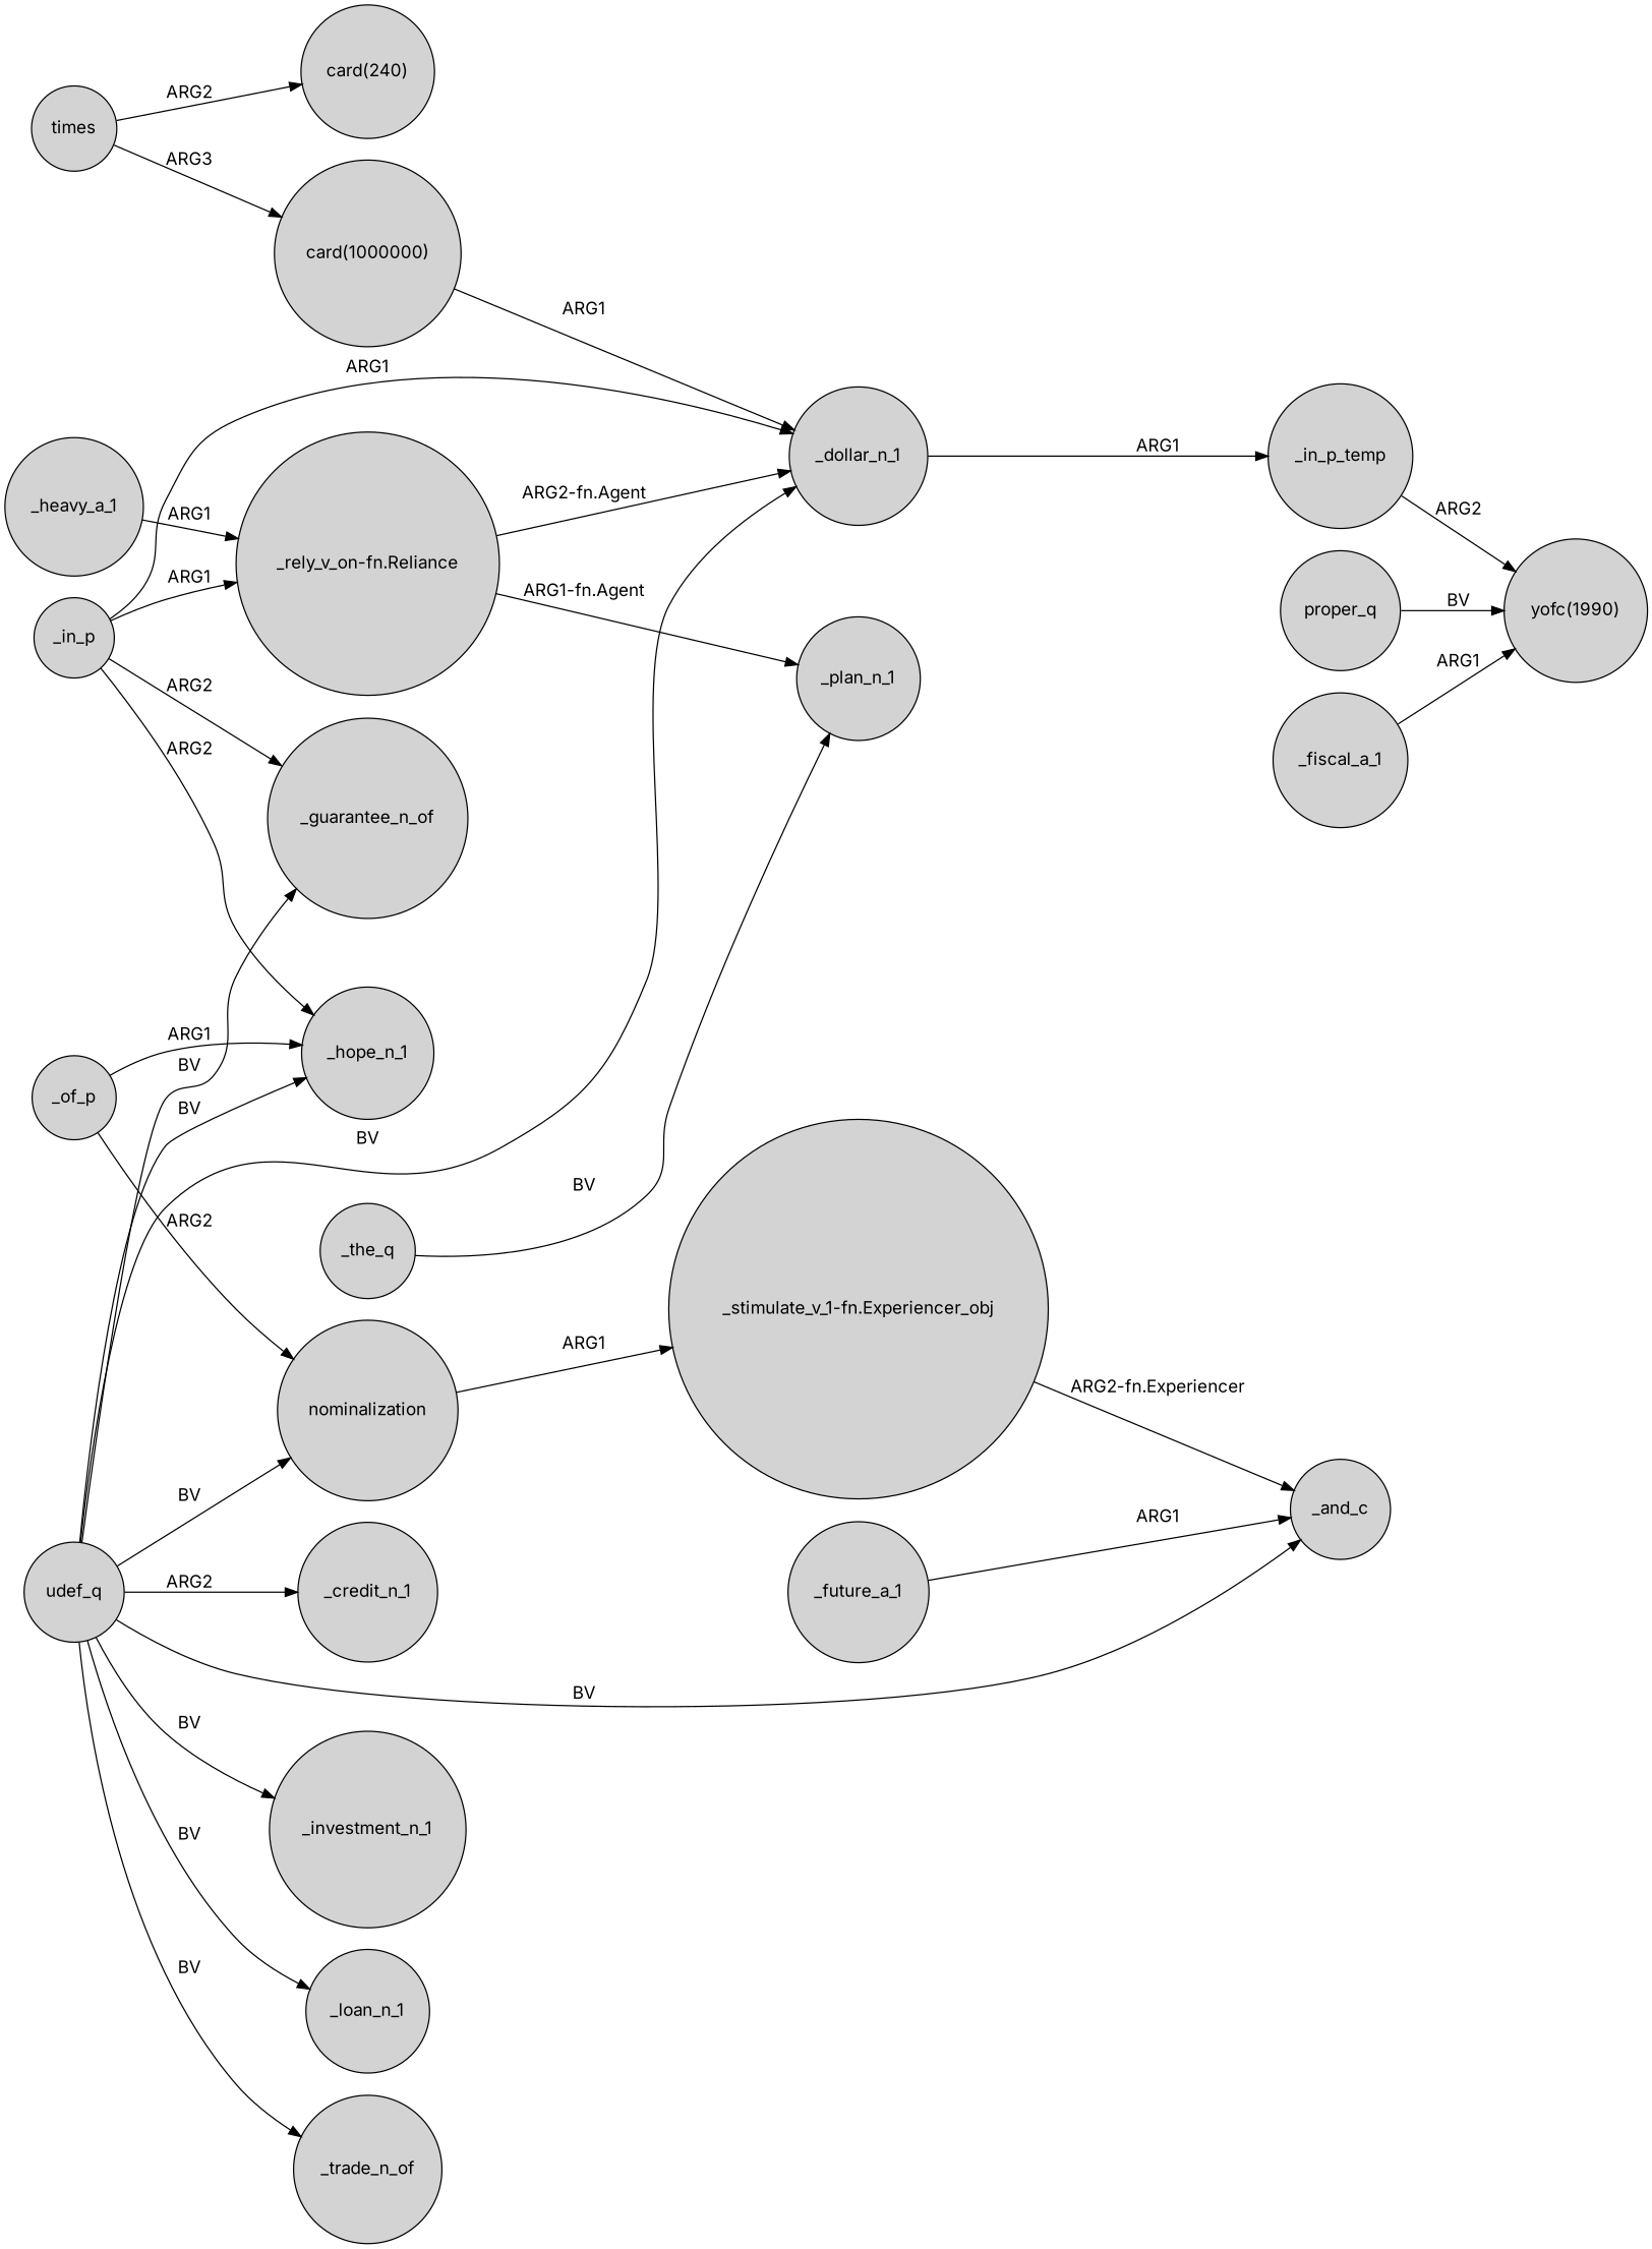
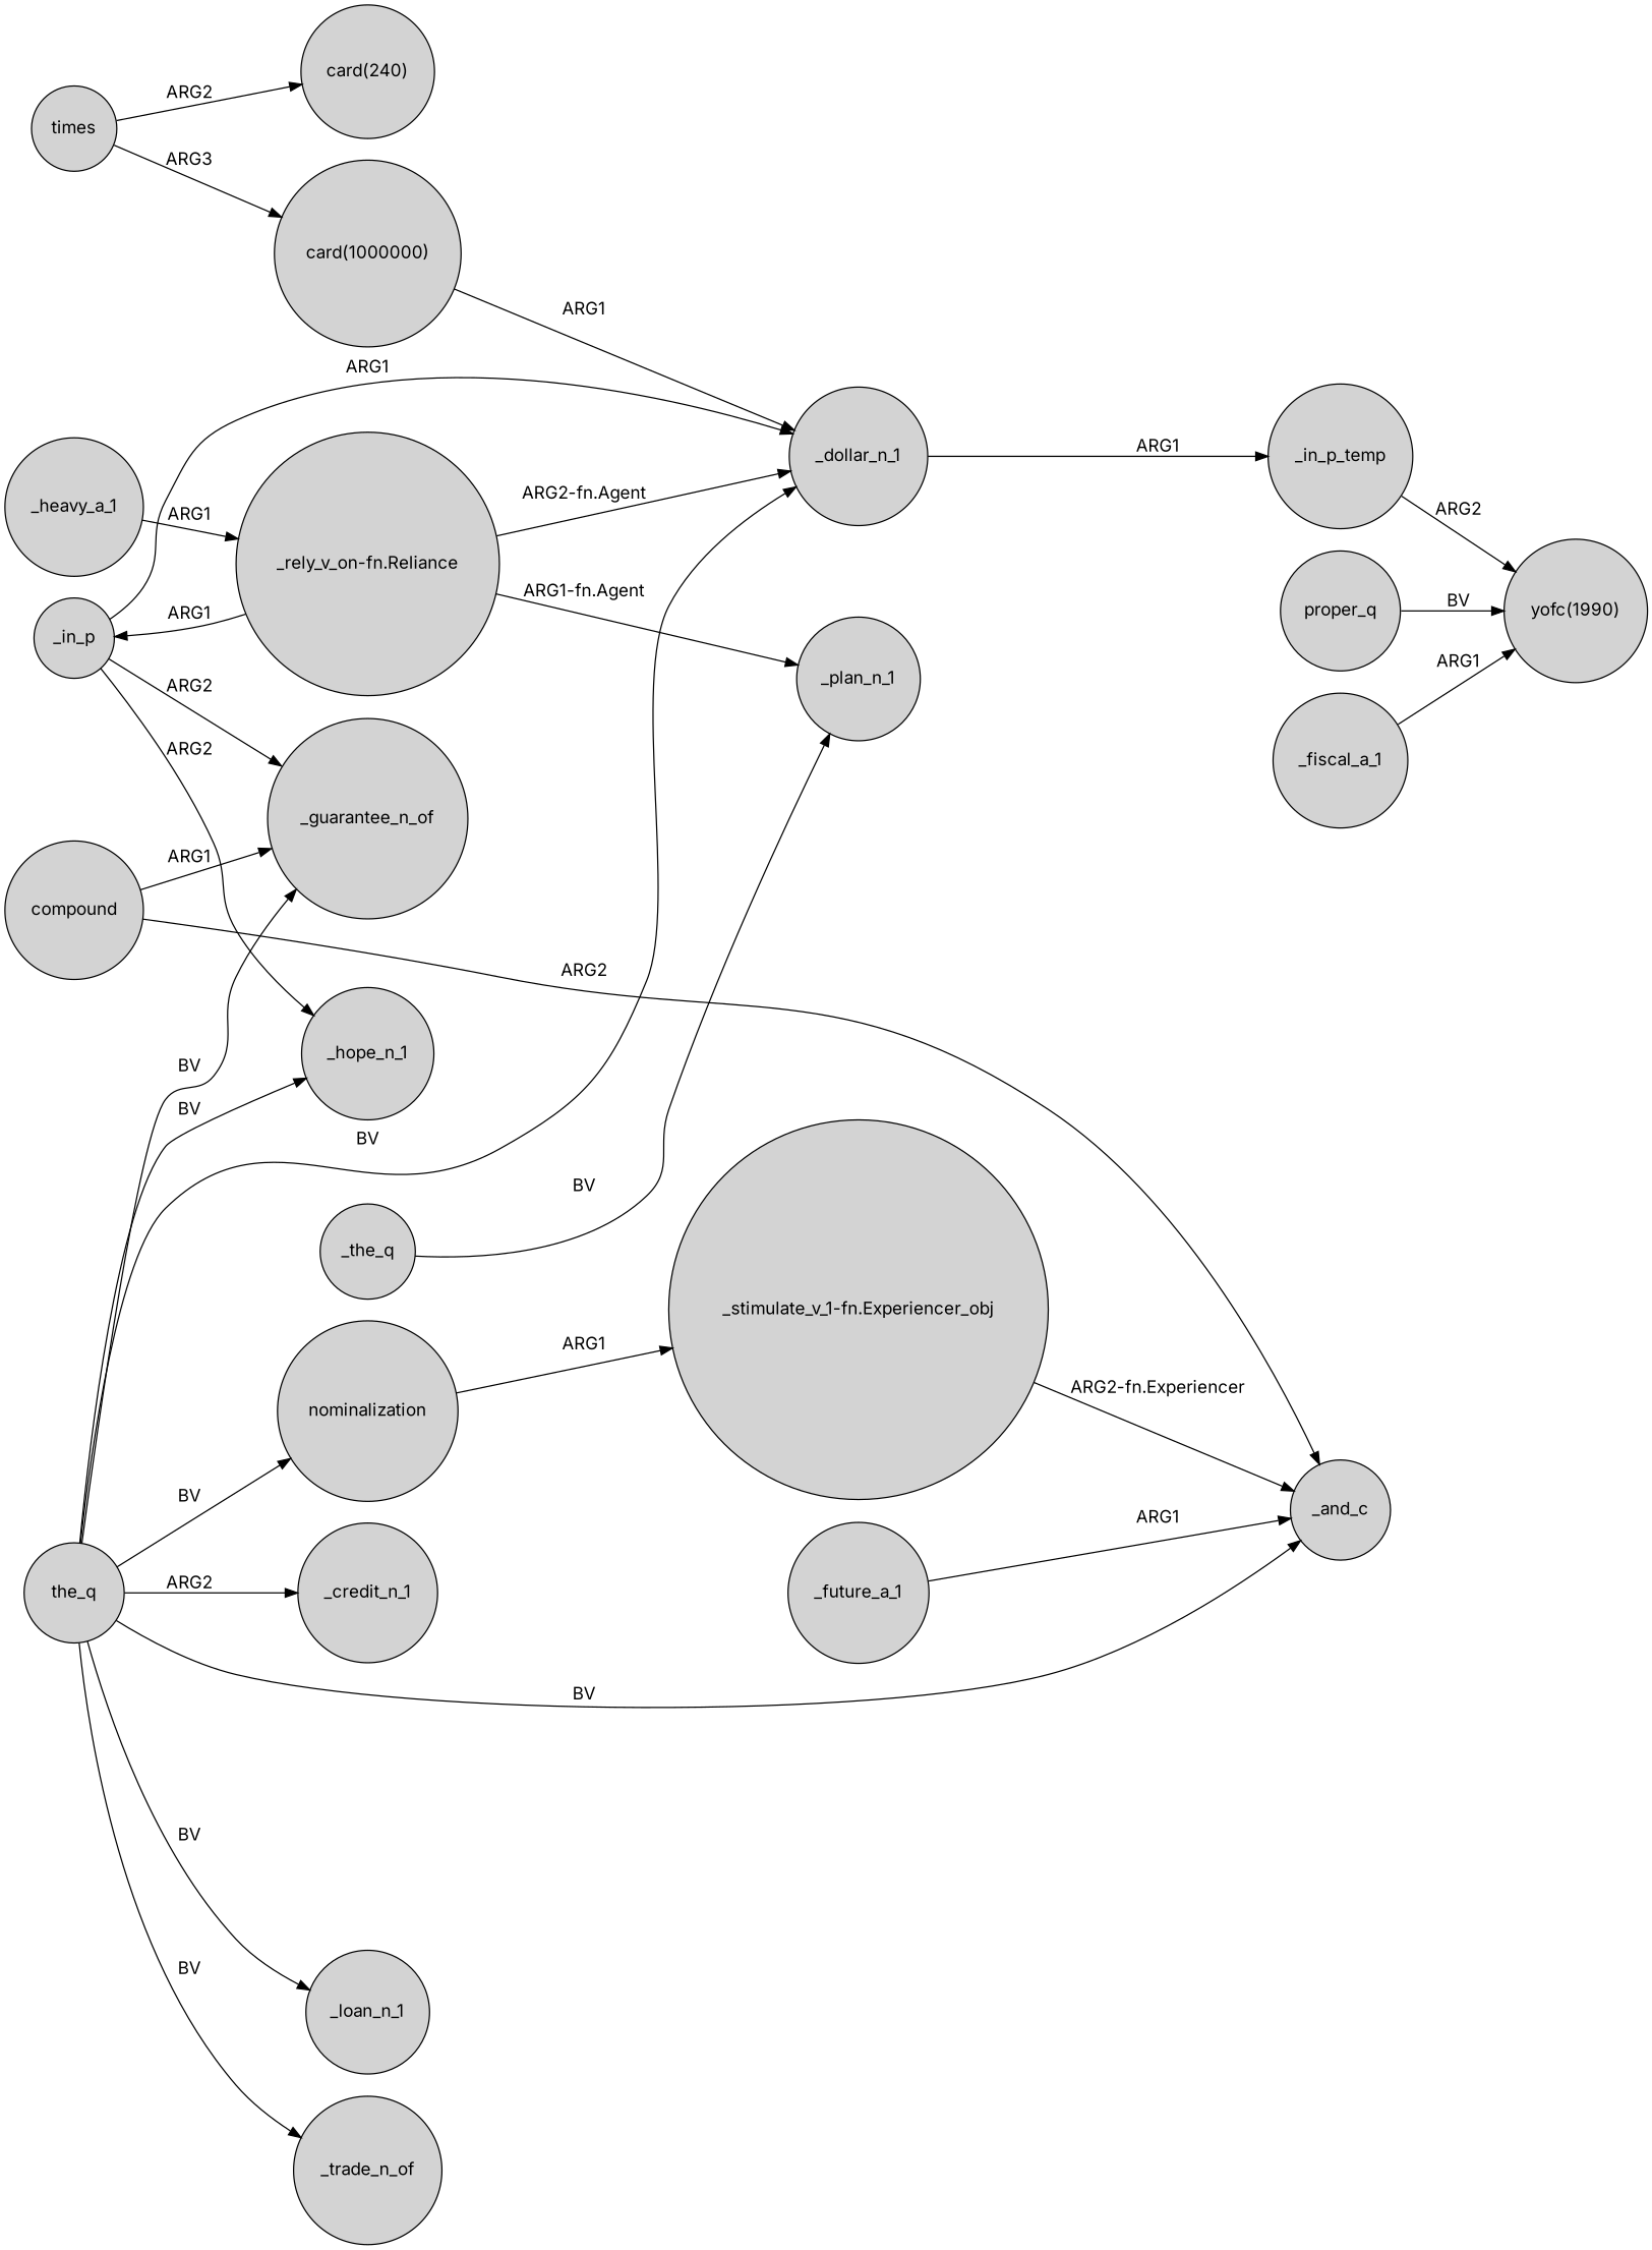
  digraph {
    fontname=Inter
    rankdir=LR
    node [fontname=Inter shape=circle style=filled]
    edge [fontname=Inter]
    "card(1000000)"
    _dollar_n_1
    _in_p_temp
    _future_a_1
    _and_c
-   udef_q
+   udef_q [label=the_q]
    _trade_n_of
    _credit_n_1
    _guarantee_n_of
    nominalization
    _hope_n_1
-   _investment_n_1
    _loan_n_1
    "_stimulate_v_1-fn.Experiencer_obj"
    _the_q
    _plan_n_1
    _heavy_a_1
    "_rely_v_on-fn.Reliance"
    "yofc(1990)"
    proper_q
    _in_p
    times
    "card(240)"
-   _of_p
+   compound
    _fiscal_a_1
    "card(1000000)" -> _dollar_n_1 [label=ARG1]
    _dollar_n_1 -> _in_p_temp [label=ARG1]
    _in_p_temp -> "yofc(1990)" [label=ARG2]
    _future_a_1 -> _and_c [label=ARG1]
    udef_q -> _dollar_n_1 [label=BV]
    udef_q -> _and_c [label=BV]
    udef_q -> _trade_n_of [label=BV]
    udef_q -> _credit_n_1 [label=ARG2]
    udef_q -> _guarantee_n_of [label=BV]
    udef_q -> nominalization [label=BV]
    udef_q -> _hope_n_1 [label=BV]
-   udef_q -> _investment_n_1 [label=BV]
    udef_q -> _loan_n_1 [label=BV]
    nominalization -> "_stimulate_v_1-fn.Experiencer_obj" [label=ARG1]
    "_stimulate_v_1-fn.Experiencer_obj" -> _and_c [label="ARG2-fn.Experiencer"]
    _the_q -> _plan_n_1 [label=BV]
    _heavy_a_1 -> "_rely_v_on-fn.Reliance" [label=ARG1]
    "_rely_v_on-fn.Reliance" -> _dollar_n_1 [label="ARG2-fn.Agent"]
    "_rely_v_on-fn.Reliance" -> _plan_n_1 [label="ARG1-fn.Agent"]
    proper_q -> "yofc(1990)" [label=BV]
    _in_p -> _dollar_n_1 [label=ARG1]
    _in_p -> _guarantee_n_of [label=ARG2]
    _in_p -> _hope_n_1 [label=ARG2]
-   _in_p -> "_rely_v_on-fn.Reliance" [label=ARG1]
+   "_rely_v_on-fn.Reliance" -> _in_p [label=ARG1]
    times -> "card(1000000)" [label=ARG3]
    times -> "card(240)" [label=ARG2]
-   _of_p -> nominalization [label=ARG2]
-   _of_p -> _hope_n_1 [label=ARG1]
+   compound -> _and_c [label=ARG2]
+   compound -> _guarantee_n_of [label=ARG1]
    _fiscal_a_1 -> "yofc(1990)" [label=ARG1]
  }
